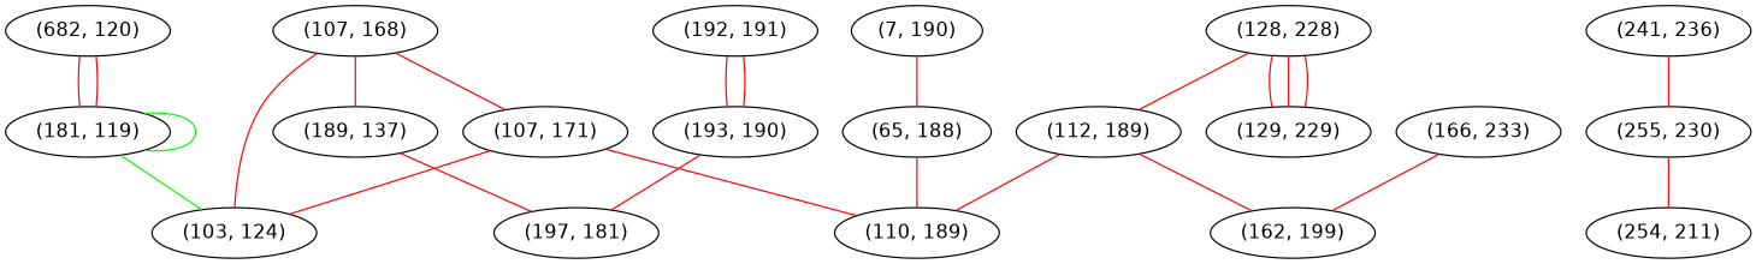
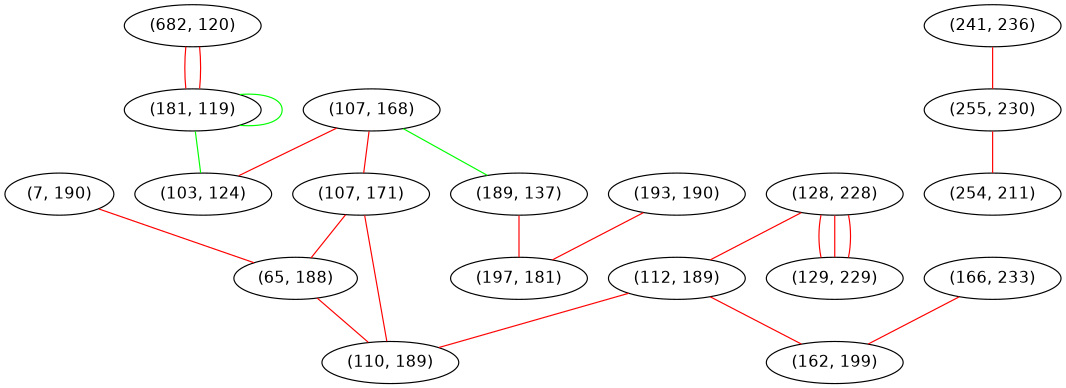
  graph {
    fontname="DejaVu Sans"
    node [fontname="DejaVu Sans"]
    edge [color=red fontname="DejaVu Sans" weight=1]
    "(166, 233)"
    "(162, 199)"
    n3 [label="(682, 120)"]
    "(181, 119)"
    "(103, 124)"
-   "(192, 191)"
    "(193, 190)"
    "(197, 181)"
    "(107, 168)"
    "(107, 171)"
    n11 [label="(189, 137)"]
    "(110, 189)"
    "(65, 188)"
    "(128, 228)"
    "(129, 229)"
    "(112, 189)"
    "(241, 236)"
    "(255, 230)"
    "(254, 211)"
    "(7, 190)"
    "(166, 233)" -- "(162, 199)"
    n3 -- "(181, 119)"
    n3 -- "(181, 119)"
    "(181, 119)" -- "(181, 119)" [color=green weight=2]
    "(181, 119)" -- "(103, 124)" [color=green]
-   "(192, 191)" -- "(193, 190)"
-   "(192, 191)" -- "(193, 190)"
    "(193, 190)" -- "(197, 181)"
    "(107, 168)" -- "(103, 124)"
    "(107, 168)" -- "(107, 171)"
-   "(107, 168)" -- n11
+   "(107, 168)" -- n11 [color=green]
    "(107, 171)" -- "(110, 189)"
-   "(107, 171)" -- "(103, 124)"
+   "(107, 171)" -- "(65, 188)"
    n11 -- "(197, 181)"
    "(65, 188)" -- "(110, 189)"
    "(128, 228)" -- "(129, 229)"
    "(128, 228)" -- "(129, 229)"
    "(128, 228)" -- "(129, 229)"
    "(128, 228)" -- "(112, 189)"
    "(112, 189)" -- "(162, 199)"
    "(112, 189)" -- "(110, 189)"
    "(241, 236)" -- "(255, 230)"
    "(255, 230)" -- "(254, 211)"
    "(7, 190)" -- "(65, 188)"
  }
